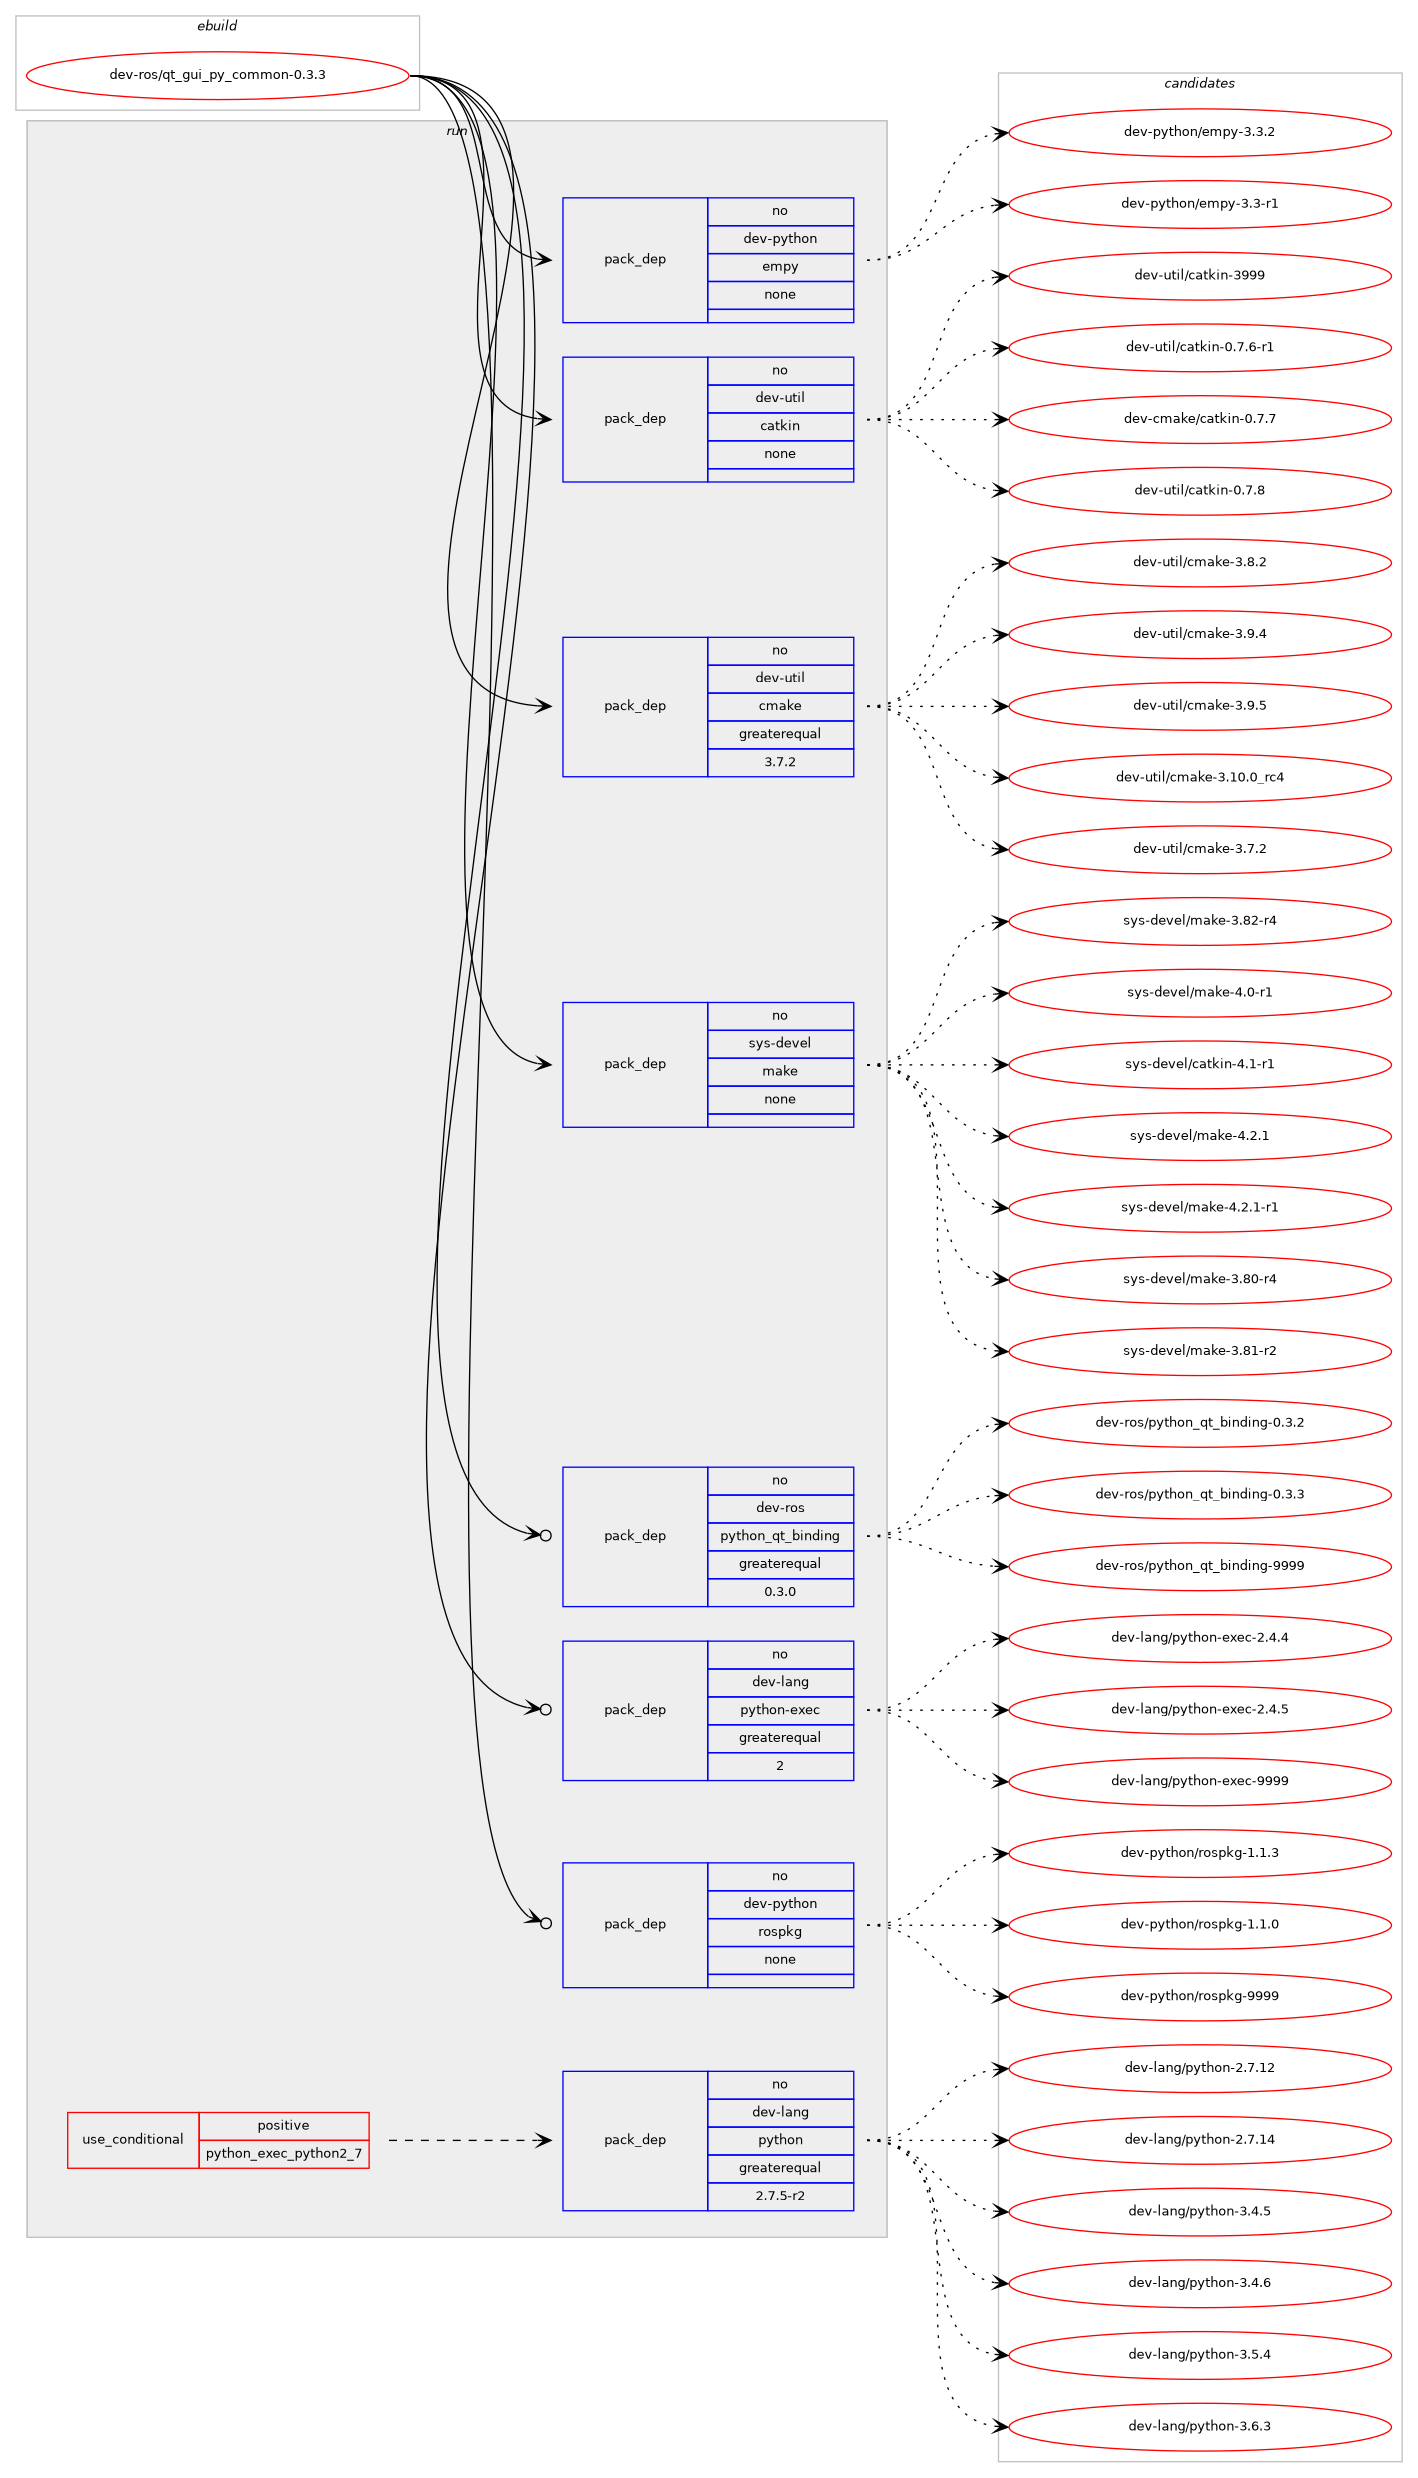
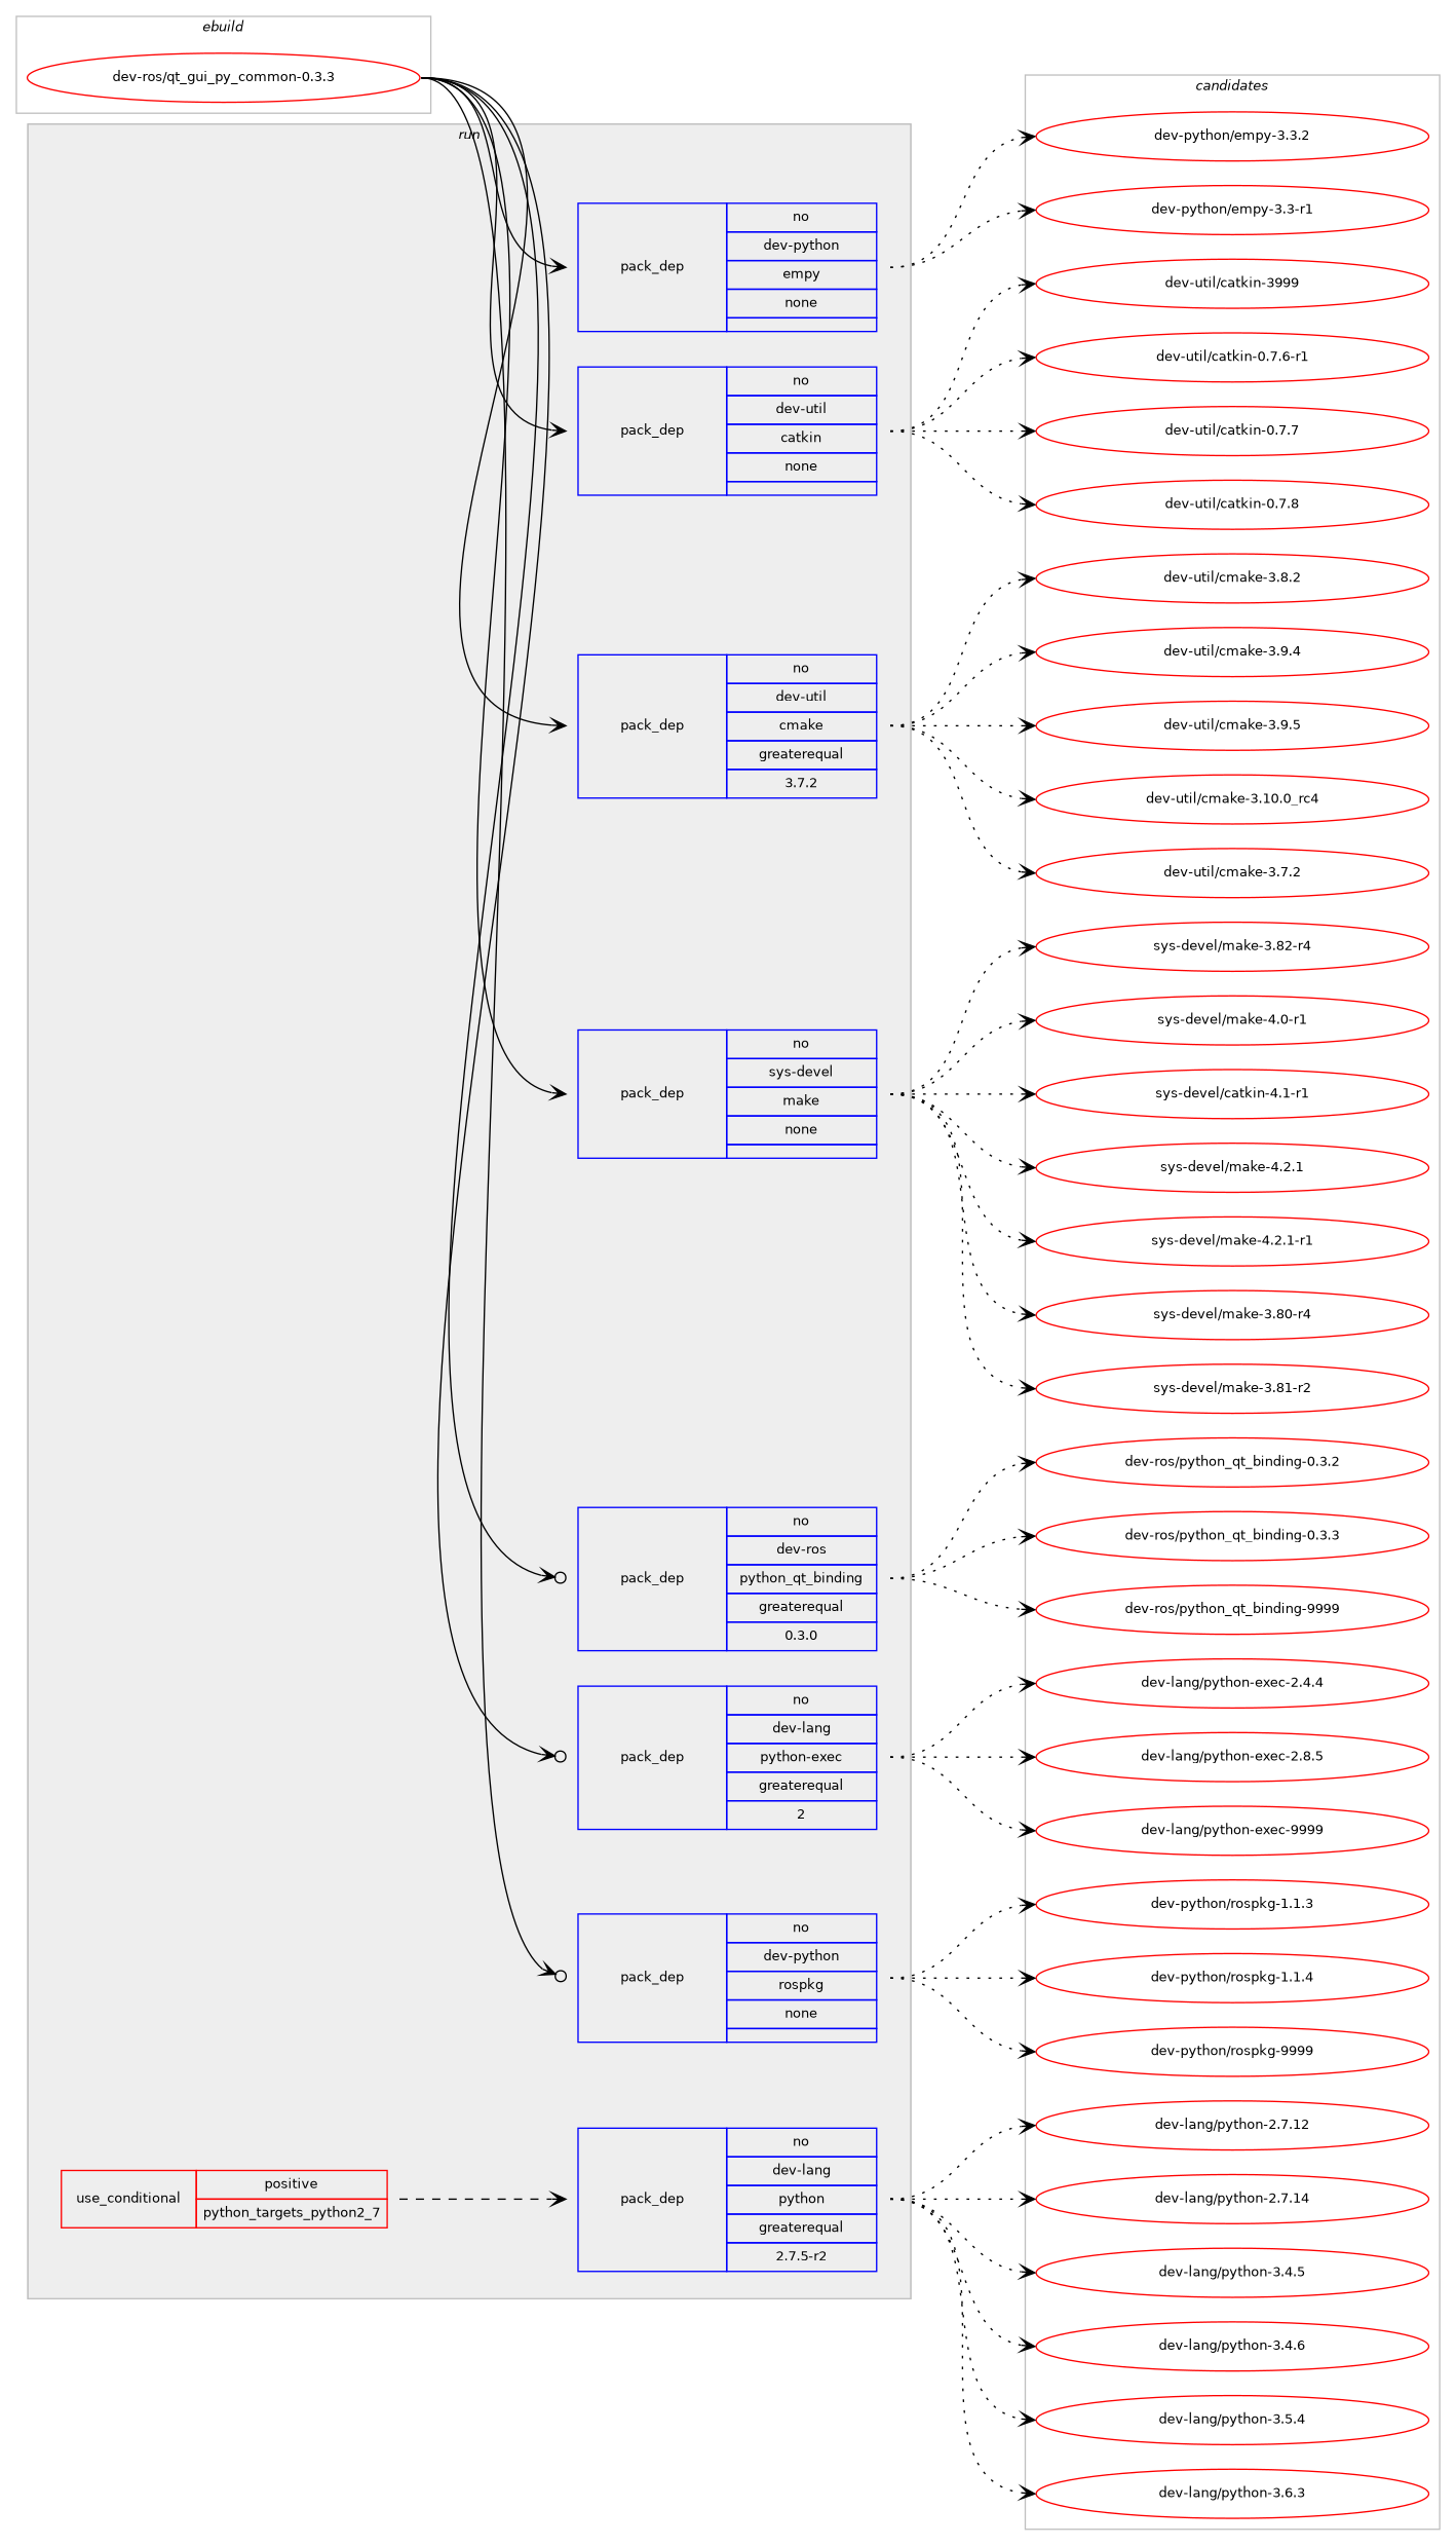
  digraph {
    compound=true
    concentrate=true
    fontname=Helvetica
    fontsize=10
    newrank=true
    rankdir=LR
    ranksep=1.5
    node [color=red fontname=Helvetica fontsize=10]
    edge [arrowhead=vee headport=w style=dotted tailport=e weight=100]
    n1 [label="dev-ros/qt_gui_py_common-0.3.3" width=4]
    n2 [color=blue label=<<TABLE BORDER="0" CELLBORDER="1" CELLSPACING="0" CELLPADDING="4" WIDTH="220"><TR><TD ROWSPAN="6" CELLPADDING="30">pack_dep</TD></TR><TR><TD WIDTH="110">no</TD></TR><TR><TD>dev-python</TD></TR><TR><TD>empy</TD></TR><TR><TD>none</TD></TR><TR><TD></TD></TR></TABLE>> shape=none]
    n3 [color=blue label=<<TABLE BORDER="0" CELLBORDER="1" CELLSPACING="0" CELLPADDING="4" WIDTH="220"><TR><TD ROWSPAN="6" CELLPADDING="30">pack_dep</TD></TR><TR><TD WIDTH="110">no</TD></TR><TR><TD>dev-util</TD></TR><TR><TD>catkin</TD></TR><TR><TD>none</TD></TR><TR><TD></TD></TR></TABLE>> shape=none]
    n4 [color=blue label=<<TABLE BORDER="0" CELLBORDER="1" CELLSPACING="0" CELLPADDING="4" WIDTH="220"><TR><TD ROWSPAN="6" CELLPADDING="30">pack_dep</TD></TR><TR><TD WIDTH="110">no</TD></TR><TR><TD>dev-util</TD></TR><TR><TD>cmake</TD></TR><TR><TD>greaterequal</TD></TR><TR><TD>3.7.2</TD></TR></TABLE>> shape=none]
    n5 [color=blue label=<<TABLE BORDER="0" CELLBORDER="1" CELLSPACING="0" CELLPADDING="4" WIDTH="220"><TR><TD ROWSPAN="6" CELLPADDING="30">pack_dep</TD></TR><TR><TD WIDTH="110">no</TD></TR><TR><TD>sys-devel</TD></TR><TR><TD>make</TD></TR><TR><TD>none</TD></TR><TR><TD></TD></TR></TABLE>> shape=none]
    n6 [color=blue label=<<TABLE BORDER="0" CELLBORDER="1" CELLSPACING="0" CELLPADDING="4" WIDTH="220"><TR><TD ROWSPAN="6" CELLPADDING="30">pack_dep</TD></TR><TR><TD WIDTH="110">no</TD></TR><TR><TD>dev-lang</TD></TR><TR><TD>python</TD></TR><TR><TD>greaterequal</TD></TR><TR><TD>2.7.5-r2</TD></TR></TABLE>> shape=none]
-   n7 [label=<<TABLE BORDER="0" CELLBORDER="1" CELLSPACING="0" CELLPADDING="4"><TR><TD ROWSPAN="3" CELLPADDING="10">use_conditional</TD></TR><TR><TD>positive</TD></TR><TR><TD>python_exec_python2_7</TD></TR></TABLE>> shape=none]
+   n7 [label=<<TABLE BORDER="0" CELLBORDER="1" CELLSPACING="0" CELLPADDING="4"><TR><TD ROWSPAN="3" CELLPADDING="10">use_conditional</TD></TR><TR><TD>positive</TD></TR><TR><TD>python_targets_python2_7</TD></TR></TABLE>> shape=none]
    n8 [color=blue label=<<TABLE BORDER="0" CELLBORDER="1" CELLSPACING="0" CELLPADDING="4" WIDTH="220"><TR><TD ROWSPAN="6" CELLPADDING="30">pack_dep</TD></TR><TR><TD WIDTH="110">no</TD></TR><TR><TD>dev-lang</TD></TR><TR><TD>python-exec</TD></TR><TR><TD>greaterequal</TD></TR><TR><TD>2</TD></TR></TABLE>> shape=none]
    n9 [color=blue label=<<TABLE BORDER="0" CELLBORDER="1" CELLSPACING="0" CELLPADDING="4" WIDTH="220"><TR><TD ROWSPAN="6" CELLPADDING="30">pack_dep</TD></TR><TR><TD WIDTH="110">no</TD></TR><TR><TD>dev-python</TD></TR><TR><TD>rospkg</TD></TR><TR><TD>none</TD></TR><TR><TD></TD></TR></TABLE>> shape=none]
    n10 [color=blue label=<<TABLE BORDER="0" CELLBORDER="1" CELLSPACING="0" CELLPADDING="4" WIDTH="220"><TR><TD ROWSPAN="6" CELLPADDING="30">pack_dep</TD></TR><TR><TD WIDTH="110">no</TD></TR><TR><TD>dev-ros</TD></TR><TR><TD>python_qt_binding</TD></TR><TR><TD>greaterequal</TD></TR><TR><TD>0.3.0</TD></TR></TABLE>> shape=none]
    n11 [label="dev-python/empy-3.3-r1" width=4]
    n12 [label="dev-python/empy-3.3.2" width=4]
    n13 [label="dev-util/catkin-0.7.6-r1" width=4]
-   n14 [label="dev-cmake/catkin-0.7.7" width=4]
+   n14 [label="dev-util/catkin-0.7.7" width=4]
    n15 [label="dev-util/catkin-0.7.8" width=4]
    n16 [label="dev-util/catkin-3999" width=4]
    n17 [label="dev-util/cmake-3.10.0_rc4" width=4]
    n18 [label="dev-util/cmake-3.7.2" width=4]
    n19 [label="dev-util/cmake-3.8.2" width=4]
    n20 [label="dev-util/cmake-3.9.4" width=4]
    n21 [label="dev-util/cmake-3.9.5" width=4]
    n22 [label="sys-devel/make-3.80-r4" width=4]
    n23 [label="sys-devel/make-3.81-r2" width=4]
    n24 [label="sys-devel/make-3.82-r4" width=4]
    n25 [label="sys-devel/make-4.0-r1" width=4]
    n26 [label="sys-devel/catkin-4.1-r1" width=4]
    n27 [label="sys-devel/make-4.2.1" width=4]
    n28 [label="sys-devel/make-4.2.1-r1" width=4]
    n29 [label="dev-lang/python-2.7.12" width=4]
    n30 [label="dev-lang/python-2.7.14" width=4]
    n31 [label="dev-lang/python-3.4.5" width=4]
    n32 [label="dev-lang/python-3.4.6" width=4]
    n33 [label="dev-lang/python-3.5.4" width=4]
    n34 [label="dev-lang/python-3.6.3" width=4]
    n35 [label="dev-lang/python-exec-2.4.4" width=4]
-   n36 [label="dev-lang/python-exec-2.4.5" width=4]
+   n36 [label="dev-lang/python-exec-2.8.5" width=4]
    n37 [label="dev-lang/python-exec-9999" width=4]
    n38 [label="dev-python/rospkg-1.1.3" width=4]
-   n39 [label="dev-python/rospkg-1.1.0" width=4]
+   n39 [label="dev-python/rospkg-1.1.4" width=4]
    n40 [label="dev-python/rospkg-9999" width=4]
    n41 [label="dev-ros/python_qt_binding-0.3.2" width=4]
    n42 [label="dev-ros/python_qt_binding-0.3.3" width=4]
    n43 [label="dev-ros/python_qt_binding-9999" width=4]
    subgraph cluster_1 {
      color=gray
      label=<<i>ebuild</i>>
      rank=same
      n1
    }
    subgraph cluster_2 {
      color=gray
      label=<<i>dependencies</i>>
      subgraph cluster_3 {
        color=gray
        fillcolor="#eeeeee"
        label=<<i>compile</i>>
        style=filled
        subgraph sub_4 {
          color=gray
          fillcolor="#eeeeee"
          label=<<i>compile</i>>
          style=filled
          n2
        }
        subgraph sub_5 {
          color=gray
          fillcolor="#eeeeee"
          label=<<i>compile</i>>
          style=filled
          n3
        }
        subgraph sub_6 {
          color=gray
          fillcolor="#eeeeee"
          label=<<i>compile</i>>
          style=filled
          n4
        }
        subgraph sub_7 {
          color=gray
          fillcolor="#eeeeee"
          label=<<i>compile</i>>
          style=filled
          n5
        }
      }
      subgraph cluster_8 {
        color=gray
        fillcolor="#eeeeee"
        label=<<i>compile and run</i>>
        style=filled
        subgraph sub_9 {
          color=gray
          fillcolor="#eeeeee"
          label=<<i>compile and run</i>>
          style=filled
          n7
          subgraph sub_10 {
            color=gray
            fillcolor="#eeeeee"
            label=<<i>compile and run</i>>
            style=filled
            n6
          }
        }
        subgraph sub_11 {
          color=gray
          fillcolor="#eeeeee"
          label=<<i>compile and run</i>>
          style=filled
          n8
        }
        subgraph sub_12 {
          color=gray
          fillcolor="#eeeeee"
          label=<<i>compile and run</i>>
          style=filled
          n9
        }
        subgraph sub_13 {
          color=gray
          fillcolor="#eeeeee"
          label=<<i>compile and run</i>>
          style=filled
          n10
        }
      }
      subgraph cluster_14 {
        color=gray
        fillcolor="#eeeeee"
        label=<<i>run</i>>
        style=filled
      }
    }
    subgraph cluster_15 {
      color=gray
      label=<<i>candidates</i>>
      rank=same
      subgraph sub_16 {
        color=black
        label=<<i>candidates</i>>
        nodesep=1
        rank=same
        n11
        n12
      }
      subgraph sub_17 {
        color=black
        label=<<i>candidates</i>>
        nodesep=1
        rank=same
        n13
        n14
        n15
        n16
      }
      subgraph sub_18 {
        color=black
        label=<<i>candidates</i>>
        nodesep=1
        rank=same
        n17
        n18
        n19
        n20
        n21
      }
      subgraph sub_19 {
        color=black
        label=<<i>candidates</i>>
        nodesep=1
        rank=same
        n22
        n23
        n24
        n25
        n26
        n27
        n28
      }
      subgraph sub_20 {
        color=black
        label=<<i>candidates</i>>
        nodesep=1
        rank=same
        n29
        n30
        n31
        n32
        n33
        n34
      }
      subgraph sub_21 {
        color=black
        label=<<i>candidates</i>>
        nodesep=1
        rank=same
        n35
        n36
        n37
      }
      subgraph sub_22 {
        color=black
        label=<<i>candidates</i>>
        nodesep=1
        rank=same
        n38
        n39
        n40
      }
      subgraph sub_23 {
        color=black
        label=<<i>candidates</i>>
        nodesep=1
        rank=same
        n41
        n42
        n43
      }
    }
    n1 -> n2 [style=solid weight=20]
    n1 -> n3 [style=solid weight=20]
    n1 -> n4 [style=solid weight=20]
    n1 -> n5 [style=solid weight=20]
    n1 -> n8 [arrowhead=odotvee style=solid weight=20]
    n1 -> n9 [arrowhead=odotvee style=solid weight=20]
    n1 -> n10 [arrowhead=odotvee style=solid weight=20]
    n2 -> n11
    n2 -> n12
    n3 -> n13
    n3 -> n14
    n3 -> n15
    n3 -> n16
    n4 -> n17
    n4 -> n18
    n4 -> n19
    n4 -> n20
    n4 -> n21
    n5 -> n22
    n5 -> n23
    n5 -> n24
    n5 -> n25
    n5 -> n26
    n5 -> n27
    n5 -> n28
    n6 -> n29
    n6 -> n30
    n6 -> n31
    n6 -> n32
    n6 -> n33
    n6 -> n34
    n7 -> n6 [style=dashed weight=20]
    n8 -> n35
    n8 -> n36
    n8 -> n37
    n9 -> n38
    n9 -> n39
    n9 -> n40
    n10 -> n41
    n10 -> n42
    n10 -> n43
  }
